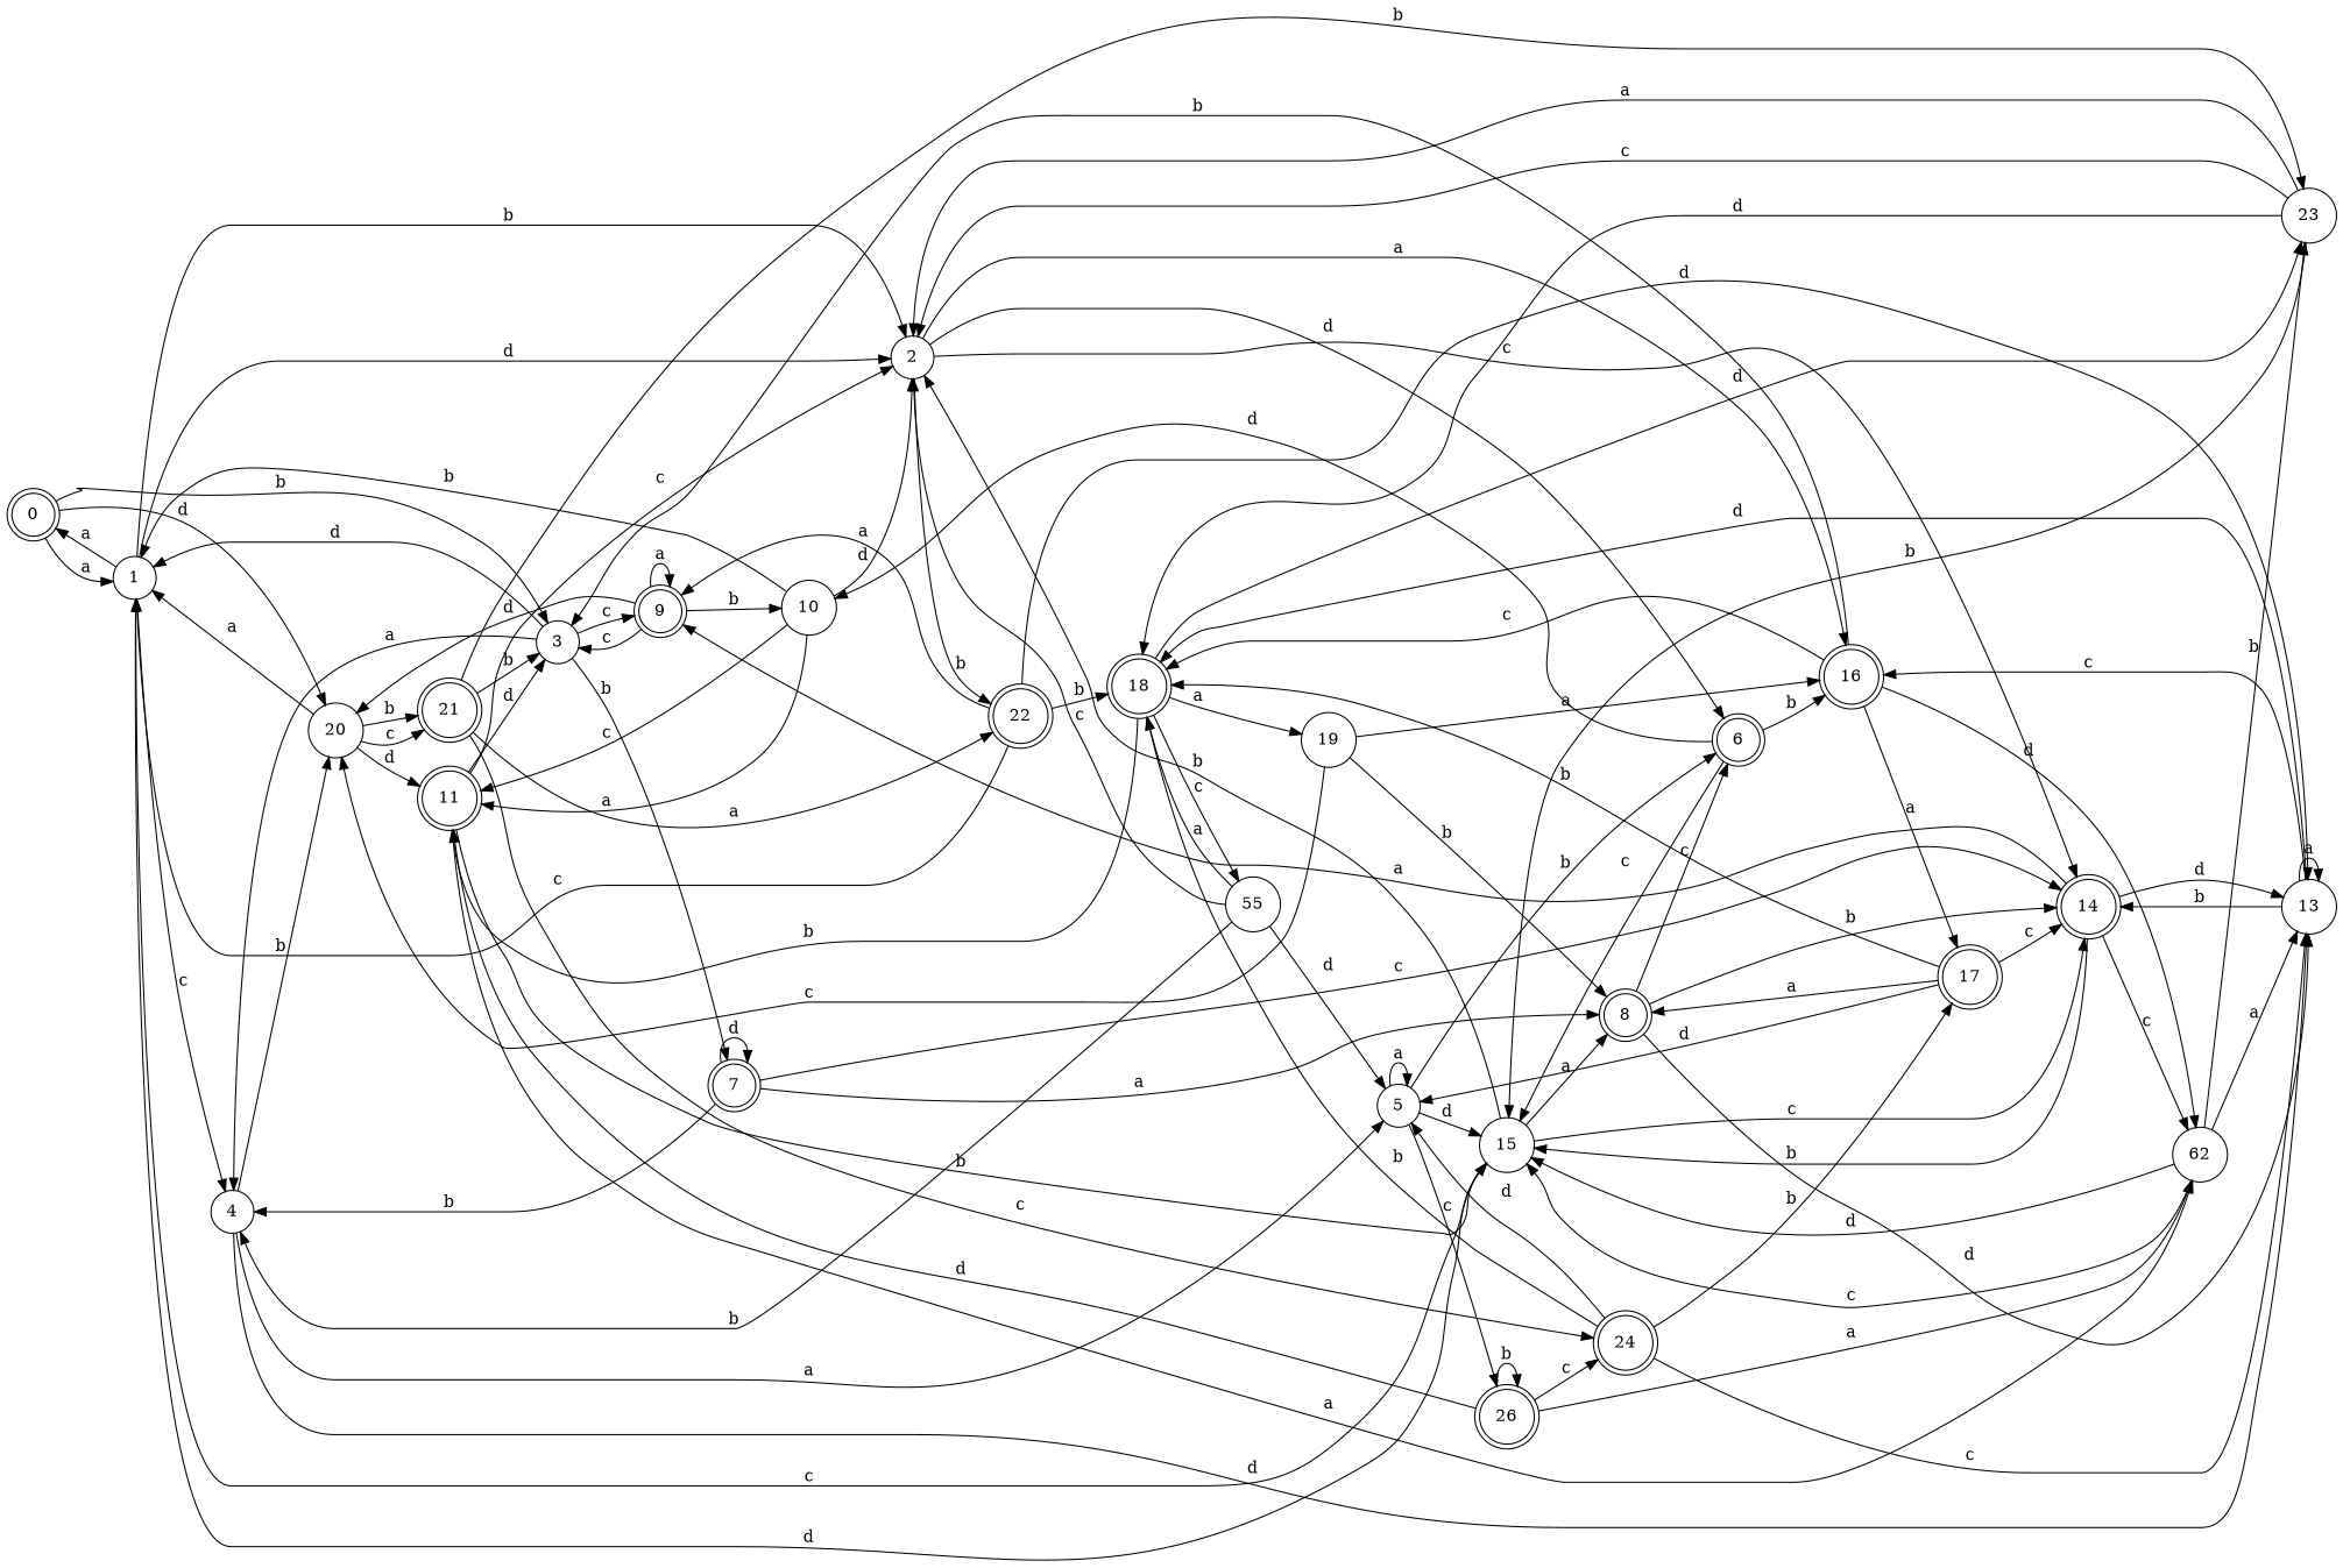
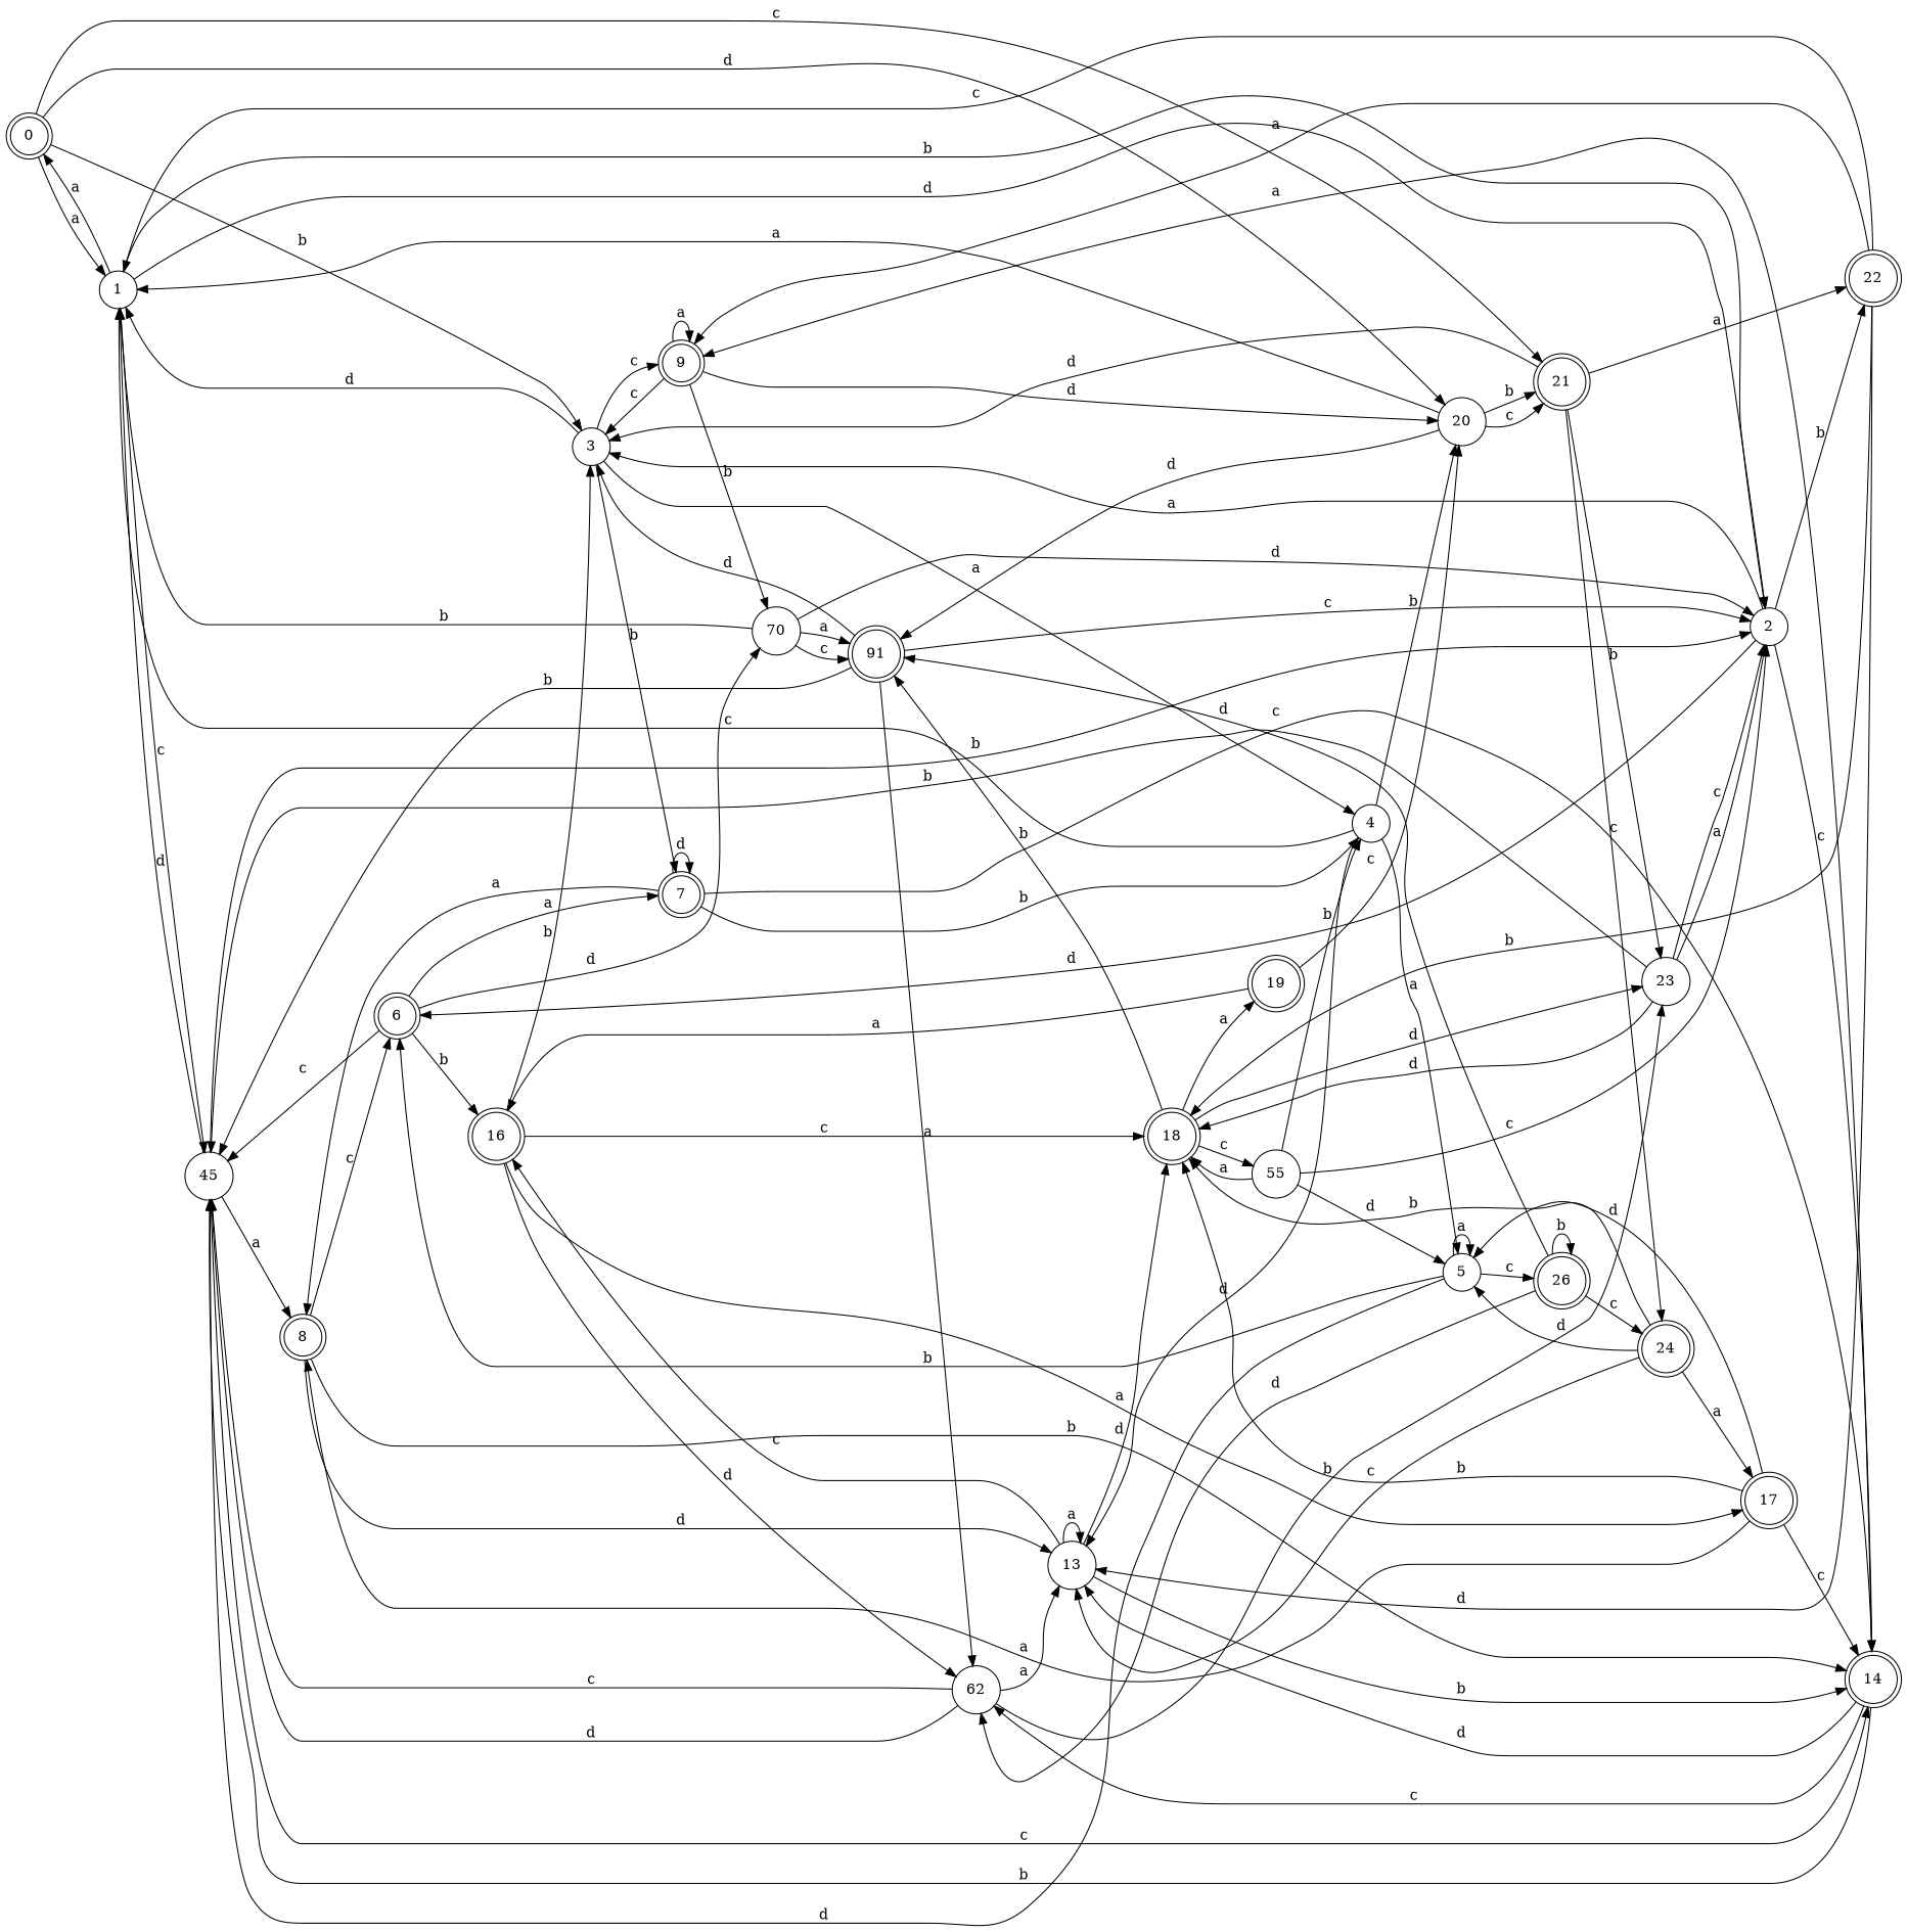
  digraph {
    rankdir=LR
    node [color=black fillcolor=white shape=doublecircle style=filled]
    n1 [label=0 style="rounded,filled"]
    n2 [label=1 shape=circle]
    n3 [label=3 shape=circle]
    n4 [label=20 shape=circle]
    n5 [label=21]
    n6 [label=2 shape=circle]
-   n7 [label=15 shape=circle]
+   n7 [label=45 shape=circle]
    n8 [label=4 shape=circle]
    n9 [label=7 style="rounded,filled"]
    n10 [label=9 style="rounded,filled"]
-   n11 [label=11 style="rounded,filled"]
+   n11 [label=91 style="rounded,filled"]
    n12 [label=22]
    n13 [label=23 shape=circle]
    n14 [label=24 style="rounded,filled"]
    n15 [label=6 style="rounded,filled"]
    n16 [label=14 style="rounded,filled"]
    n17 [label=8 style="rounded,filled"]
-   n18 [label=10 shape=circle]
+   n18 [label=70 shape=circle]
    n19 [label=16 style="rounded,filled"]
    n20 [label=13 shape=circle]
    n21 [label=62 shape=circle]
    n22 [label=18 style="rounded,filled"]
    n23 [label=5 shape=circle]
    n24 [label=26 style="rounded,filled"]
    n25 [label=17 style="rounded,filled"]
-   n26 [label=19 shape=circle style="rounded,filled"]
+   n26 [label=19 style="rounded,filled"]
    n27 [label=55 shape=circle]
    n1 -> n2 [label=a]
    n1 -> n3 [label=b]
    n1 -> n4 [label=d]
+   n1 -> n5 [label=c]
    n2 -> n1 [label=a]
    n2 -> n6 [label=b]
    n2 -> n6 [label=d]
    n2 -> n7 [label=c]
    n3 -> n2 [label=d]
    n3 -> n8 [label=a]
    n3 -> n9 [label=b]
    n3 -> n10 [label=c]
    n4 -> n2 [label=a]
    n4 -> n5 [label=b]
    n4 -> n5 [label=c]
    n4 -> n11 [label=d]
-   n5 -> n3 [label=b]
+   n5 -> n3 [label=d]
    n5 -> n12 [label=a]
    n5 -> n13 [label=b]
    n5 -> n14 [label=c]
-   n6 -> n19 [label=a]
+   n6 -> n3 [label=a]
    n6 -> n12 [label=b]
    n6 -> n15 [label=d]
    n6 -> n16 [label=c]
    n7 -> n2 [label=d]
    n7 -> n6 [label=b]
    n7 -> n16 [label=c]
    n7 -> n17 [label=a]
-   n2 -> n8 [label=c]
+   n8 -> n2 [label=c]
    n8 -> n4 [label=b]
    n8 -> n20 [label=d]
    n8 -> n23 [label=a]
    n9 -> n8 [label=b]
    n9 -> n9 [label=d]
    n9 -> n16 [label=c]
    n9 -> n17 [label=a]
    n10 -> n3 [label=c]
    n10 -> n4 [label=d]
    n10 -> n10 [label=a]
    n10 -> n18 [label=b]
    n11 -> n3 [label=d]
    n11 -> n6 [label=c]
    n11 -> n7 [label=b]
    n11 -> n21 [label=a]
    n12 -> n2 [label=c]
    n12 -> n10 [label=a]
    n12 -> n20 [label=d]
    n12 -> n22 [label=b]
    n13 -> n6 [label=a]
    n13 -> n6 [label=c]
    n13 -> n7 [label=b]
    n13 -> n22 [label=d]
    n14 -> n20 [label=c]
    n14 -> n22 [label=b]
    n14 -> n23 [label=d]
-   n14 -> n25 [label=b]
+   n14 -> n25 [label=a]
    n15 -> n7 [label=c]
+   n15 -> n9 [label=a]
    n15 -> n18 [label=d]
    n15 -> n19 [label=b]
    n16 -> n7 [label=b]
    n16 -> n10 [label=a]
    n16 -> n20 [label=d]
    n16 -> n21 [label=c]
    n17 -> n15 [label=c]
    n17 -> n16 [label=b]
    n17 -> n20 [label=d]
    n18 -> n2 [label=b]
    n18 -> n6 [label=d]
    n18 -> n11 [label=a]
    n18 -> n11 [label=c]
    n19 -> n3 [label=b]
    n19 -> n21 [label=d]
    n19 -> n22 [label=c]
    n19 -> n25 [label=a]
    n20 -> n16 [label=b]
    n20 -> n19 [label=c]
    n20 -> n20 [label=a]
    n20 -> n22 [label=d]
    n21 -> n7 [label=c]
    n21 -> n7 [label=d]
    n21 -> n13 [label=b]
    n21 -> n20 [label=a]
    n22 -> n11 [label=b]
    n22 -> n13 [label=d]
    n22 -> n26 [label=a]
    n22 -> n27 [label=c]
    n23 -> n7 [label=d]
    n23 -> n15 [label=b]
    n23 -> n23 [label=a]
    n23 -> n24 [label=c]
    n24 -> n11 [label=d]
    n24 -> n14 [label=c]
-   n24 -> n21 [label=a]
+   n24 -> n21 [label=d]
    n24 -> n24 [label=b]
    n25 -> n16 [label=c]
    n25 -> n17 [label=a]
    n25 -> n22 [label=b]
    n25 -> n23 [label=d]
    n26 -> n4 [label=c]
-   n26 -> n17 [label=b]
    n26 -> n19 [label=a]
    n27 -> n6 [label=c]
    n27 -> n8 [label=b]
    n27 -> n22 [label=a]
    n27 -> n23 [label=d]
  }
